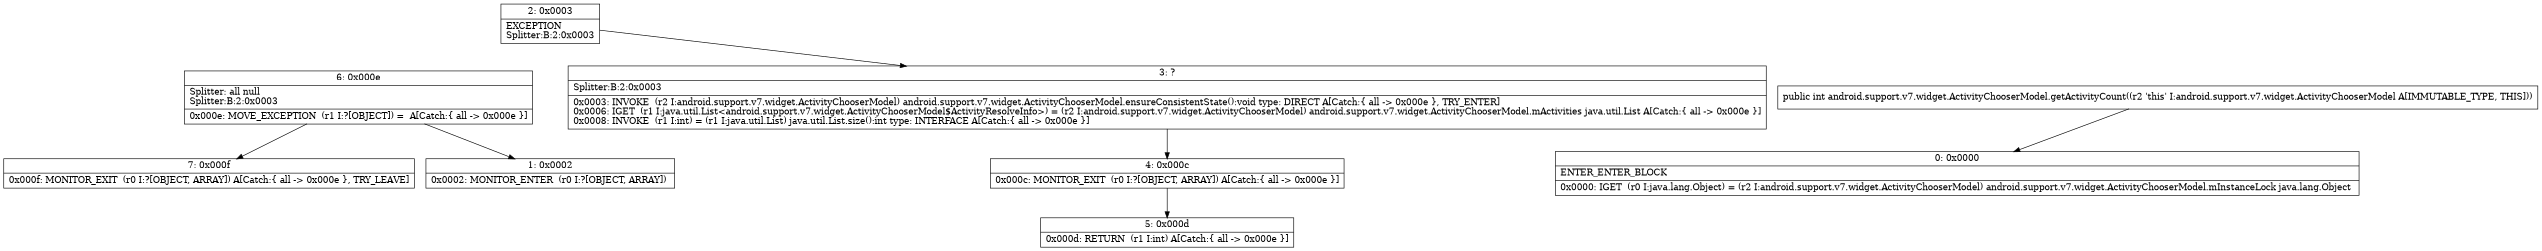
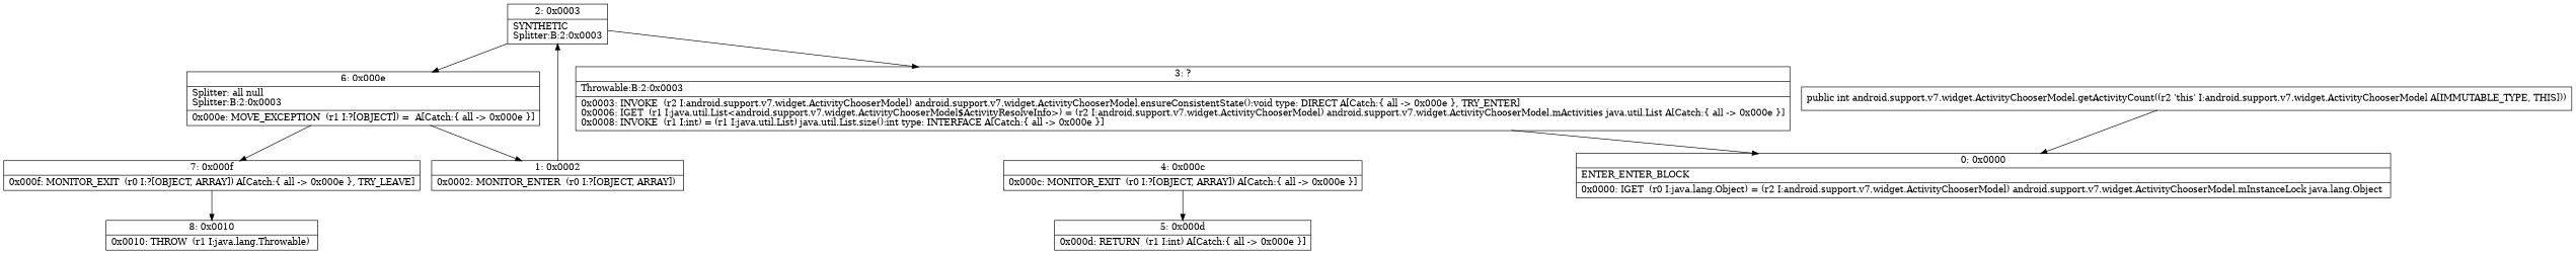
  digraph {
    node [shape=record]
    n1 [label="{0\:\ 0x0000|ENTER_ENTER_BLOCK\l|0x0000: IGET  (r0 I:java.lang.Object) = (r2 I:android.support.v7.widget.ActivityChooserModel) android.support.v7.widget.ActivityChooserModel.mInstanceLock java.lang.Object \l}"]
    n2 [label="{1\:\ 0x0002|0x0002: MONITOR_ENTER  (r0 I:?[OBJECT, ARRAY]) \l}"]
-   n3 [label="{2\:\ 0x0003|EXCEPTION\lSplitter:B:2:0x0003\l}"]
-   n4 [label="{3\:\ ?|Splitter:B:2:0x0003\l|0x0003: INVOKE  (r2 I:android.support.v7.widget.ActivityChooserModel) android.support.v7.widget.ActivityChooserModel.ensureConsistentState():void type: DIRECT A[Catch:\{ all \-\> 0x000e \}, TRY_ENTER]\l0x0006: IGET  (r1 I:java.util.List\<android.support.v7.widget.ActivityChooserModel$ActivityResolveInfo\>) = (r2 I:android.support.v7.widget.ActivityChooserModel) android.support.v7.widget.ActivityChooserModel.mActivities java.util.List A[Catch:\{ all \-\> 0x000e \}]\l0x0008: INVOKE  (r1 I:int) = (r1 I:java.util.List) java.util.List.size():int type: INTERFACE A[Catch:\{ all \-\> 0x000e \}]\l}"]
+   n3 [label="{2\:\ 0x0003|SYNTHETIC\lSplitter:B:2:0x0003\l}"]
+   n4 [label="{3\:\ ?|Throwable:B:2:0x0003\l|0x0003: INVOKE  (r2 I:android.support.v7.widget.ActivityChooserModel) android.support.v7.widget.ActivityChooserModel.ensureConsistentState():void type: DIRECT A[Catch:\{ all \-\> 0x000e \}, TRY_ENTER]\l0x0006: IGET  (r1 I:java.util.List\<android.support.v7.widget.ActivityChooserModel$ActivityResolveInfo\>) = (r2 I:android.support.v7.widget.ActivityChooserModel) android.support.v7.widget.ActivityChooserModel.mActivities java.util.List A[Catch:\{ all \-\> 0x000e \}]\l0x0008: INVOKE  (r1 I:int) = (r1 I:java.util.List) java.util.List.size():int type: INTERFACE A[Catch:\{ all \-\> 0x000e \}]\l}"]
    n5 [label="{6\:\ 0x000e|Splitter: all null\lSplitter:B:2:0x0003\l|0x000e: MOVE_EXCEPTION  (r1 I:?[OBJECT]) =  A[Catch:\{ all \-\> 0x000e \}]\l}"]
    n6 [label="{4\:\ 0x000c|0x000c: MONITOR_EXIT  (r0 I:?[OBJECT, ARRAY]) A[Catch:\{ all \-\> 0x000e \}]\l}"]
    n7 [label="{7\:\ 0x000f|0x000f: MONITOR_EXIT  (r0 I:?[OBJECT, ARRAY]) A[Catch:\{ all \-\> 0x000e \}, TRY_LEAVE]\l}"]
    n8 [label="{5\:\ 0x000d|0x000d: RETURN  (r1 I:int) A[Catch:\{ all \-\> 0x000e \}]\l}"]
+   n9 [label="{8\:\ 0x0010|0x0010: THROW  (r1 I:java.lang.Throwable) \l}"]
    n10 [label="{public int android.support.v7.widget.ActivityChooserModel.getActivityCount((r2 'this' I:android.support.v7.widget.ActivityChooserModel A[IMMUTABLE_TYPE, THIS])) }"]
+   n2 -> n3
    n3 -> n4
-   n4 -> n6
+   n3 -> n5
+   n4 -> n1
    n5 -> n2
    n5 -> n7
    n6 -> n8
+   n7 -> n9
    n10 -> n1
  }
